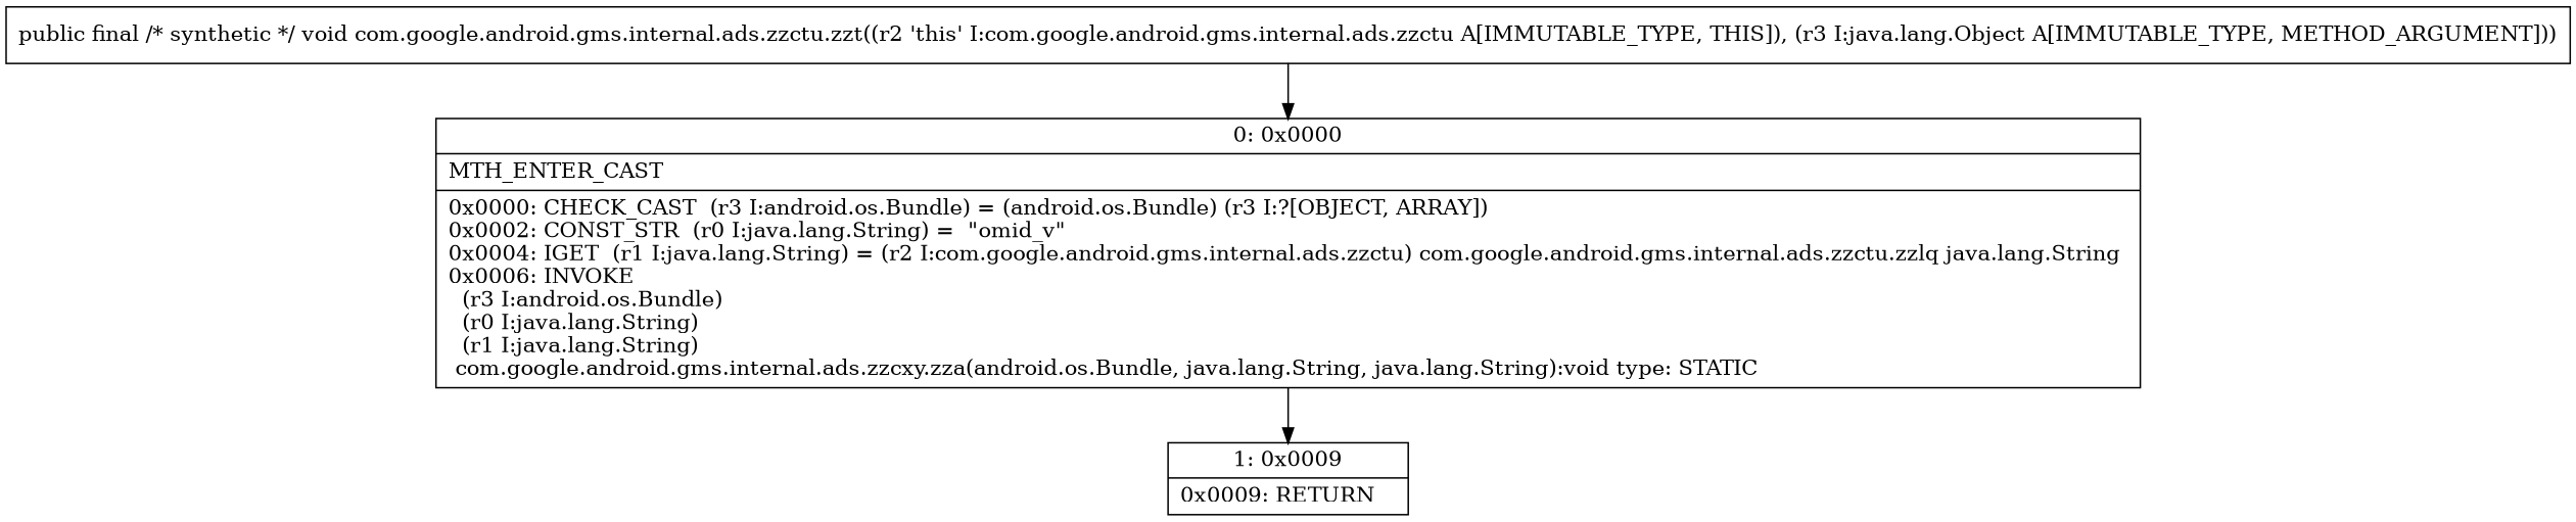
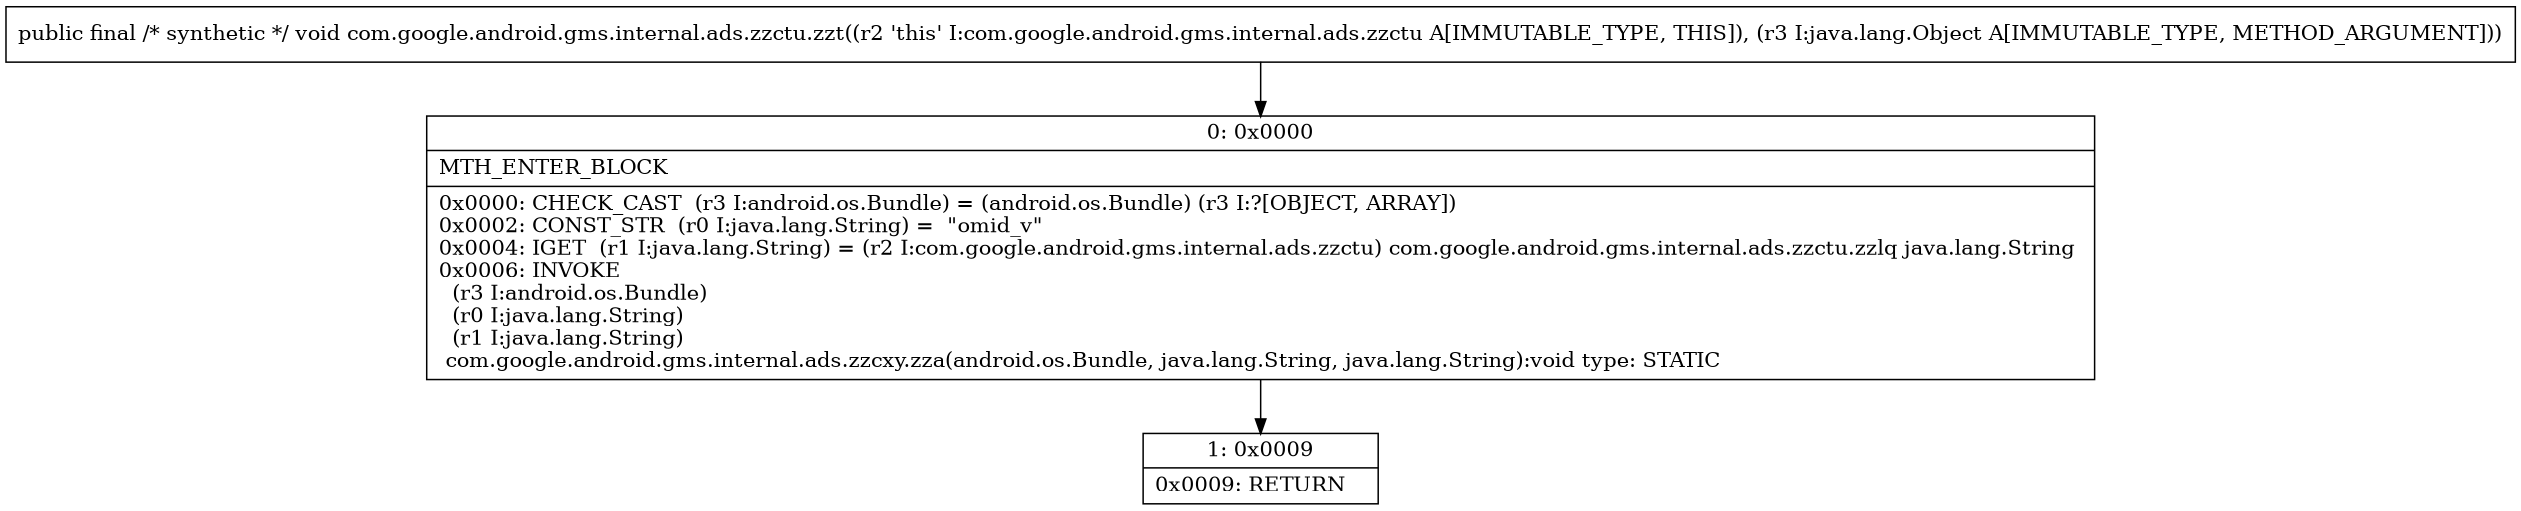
  digraph {
    node [shape=record]
-   n1 [label="{0\:\ 0x0000|MTH_ENTER_CAST\l|0x0000: CHECK_CAST  (r3 I:android.os.Bundle) = (android.os.Bundle) (r3 I:?[OBJECT, ARRAY]) \l0x0002: CONST_STR  (r0 I:java.lang.String) =  \"omid_v\" \l0x0004: IGET  (r1 I:java.lang.String) = (r2 I:com.google.android.gms.internal.ads.zzctu) com.google.android.gms.internal.ads.zzctu.zzlq java.lang.String \l0x0006: INVOKE  \l  (r3 I:android.os.Bundle)\l  (r0 I:java.lang.String)\l  (r1 I:java.lang.String)\l com.google.android.gms.internal.ads.zzcxy.zza(android.os.Bundle, java.lang.String, java.lang.String):void type: STATIC \l}"]
+   n1 [label="{0\:\ 0x0000|MTH_ENTER_BLOCK\l|0x0000: CHECK_CAST  (r3 I:android.os.Bundle) = (android.os.Bundle) (r3 I:?[OBJECT, ARRAY]) \l0x0002: CONST_STR  (r0 I:java.lang.String) =  \"omid_v\" \l0x0004: IGET  (r1 I:java.lang.String) = (r2 I:com.google.android.gms.internal.ads.zzctu) com.google.android.gms.internal.ads.zzctu.zzlq java.lang.String \l0x0006: INVOKE  \l  (r3 I:android.os.Bundle)\l  (r0 I:java.lang.String)\l  (r1 I:java.lang.String)\l com.google.android.gms.internal.ads.zzcxy.zza(android.os.Bundle, java.lang.String, java.lang.String):void type: STATIC \l}"]
    n2 [label="{1\:\ 0x0009|0x0009: RETURN   \l}"]
    n3 [label="{public final \/* synthetic *\/ void com.google.android.gms.internal.ads.zzctu.zzt((r2 'this' I:com.google.android.gms.internal.ads.zzctu A[IMMUTABLE_TYPE, THIS]), (r3 I:java.lang.Object A[IMMUTABLE_TYPE, METHOD_ARGUMENT])) }"]
    n1 -> n2
    n3 -> n1
  }
